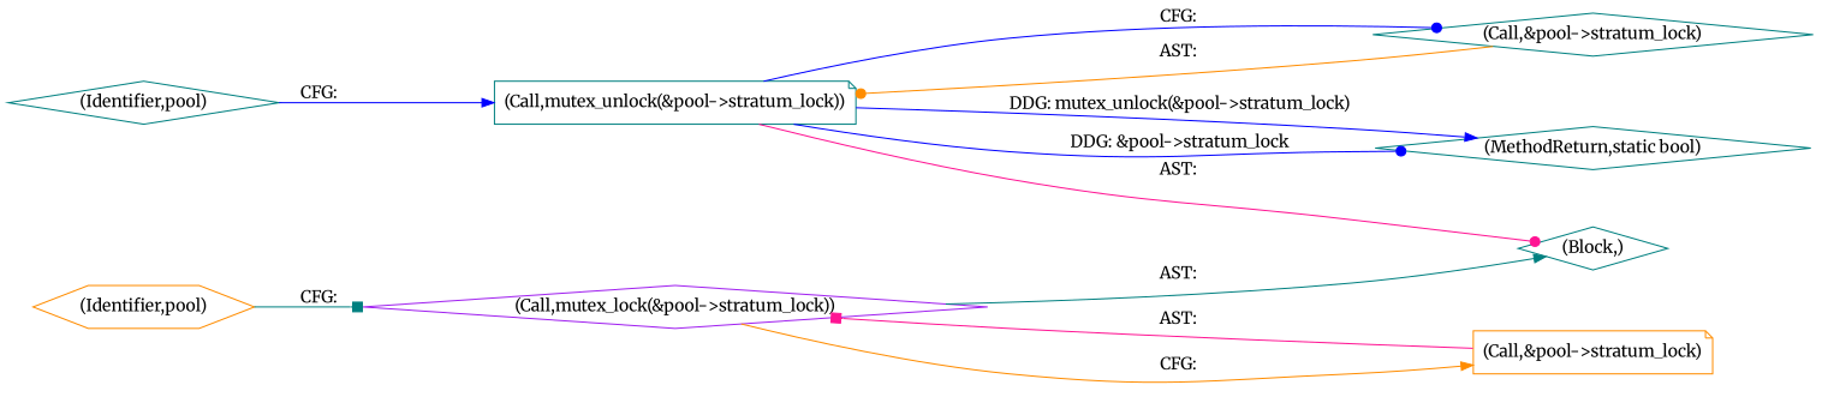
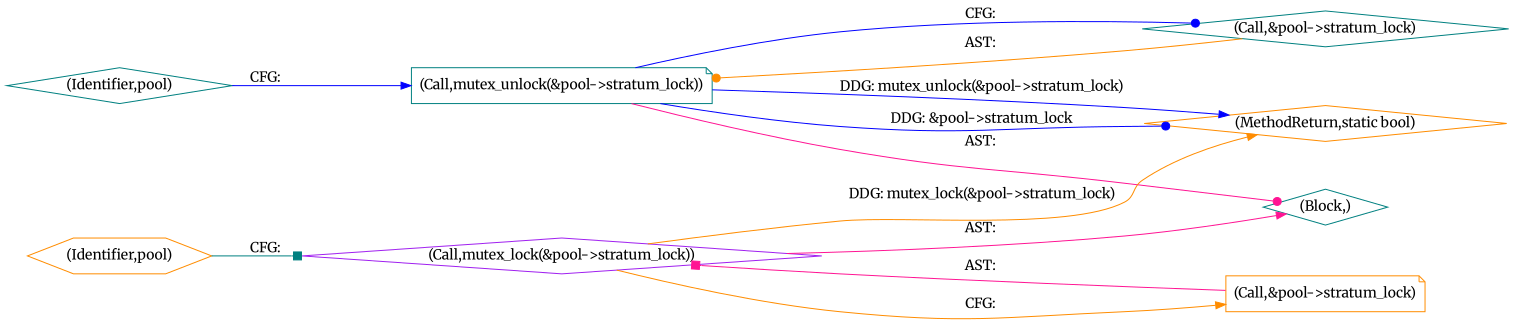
  digraph {
    fontname=Merriweather
    rankdir=LR
    node [color=teal fontname=Merriweather shape=diamond]
    edge [arrowhead=normal color=blue fontname=Merriweather]
    n1 [label="(Call,mutex_unlock(&pool->stratum_lock))" shape=note]
    n2 [label="(Call,&pool->stratum_lock)"]
    n3 [label="(Block,)"]
-   n4 [label="(MethodReturn,static bool)"]
+   n4 [color=darkorange label="(MethodReturn,static bool)"]
    n5 [color=purple label="(Call,mutex_lock(&pool->stratum_lock))"]
    n6 [color=darkorange label="(Call,&pool->stratum_lock)" shape=note]
    n7 [label="(Identifier,pool)"]
    n8 [color=darkorange label="(Identifier,pool)" shape=hexagon]
    n1 -> n2 [arrowhead=dot label="CFG: "]
    n1 -> n3 [arrowhead=dot color=deeppink label="AST: "]
    n1 -> n4 [label="DDG: mutex_unlock(&pool->stratum_lock)"]
    n1 -> n4 [arrowhead=dot label="DDG: &pool->stratum_lock"]
    n2 -> n1 [arrowhead=dot color=darkorange label="AST: "]
-   n5 -> n3 [color=teal label="AST: "]
+   n5 -> n3 [color=deeppink label="AST: "]
+   n5 -> n4 [color=darkorange label="DDG: mutex_lock(&pool->stratum_lock)"]
    n5 -> n6 [color=darkorange label="CFG: "]
    n6 -> n5 [arrowhead=box color=deeppink label="AST: "]
    n7 -> n1 [label="CFG: "]
    n8 -> n5 [arrowhead=box color=teal label="CFG: "]
  }
